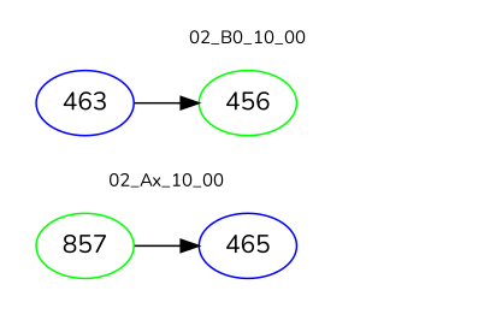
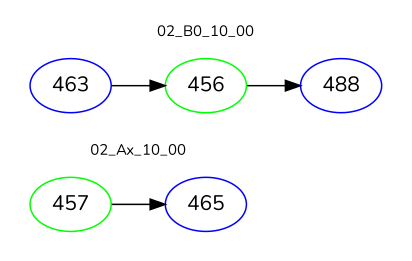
  digraph {
    fontname=Nunito
    rankdir=LR
    node [color=blue fontname=Nunito]
    edge [color=black fontname=Nunito]
-   n1 [color=green label=857]
+   n1 [color=green label=457]
    n2 [label=465]
    n3 [color=green label=456]
    n4 [label=463]
+   n5 [label=488]
    subgraph cluster_1 {
      color=white
      fontsize=10
      label="02_Ax_10_00"
      n1
      n2
    }
    subgraph cluster_2 {
      color=white
      fontsize=10
      label="02_B0_10_00"
      n3
      n4
+     n5
    }
    n1 -> n2
+   n3 -> n5
    n4 -> n3
  }
